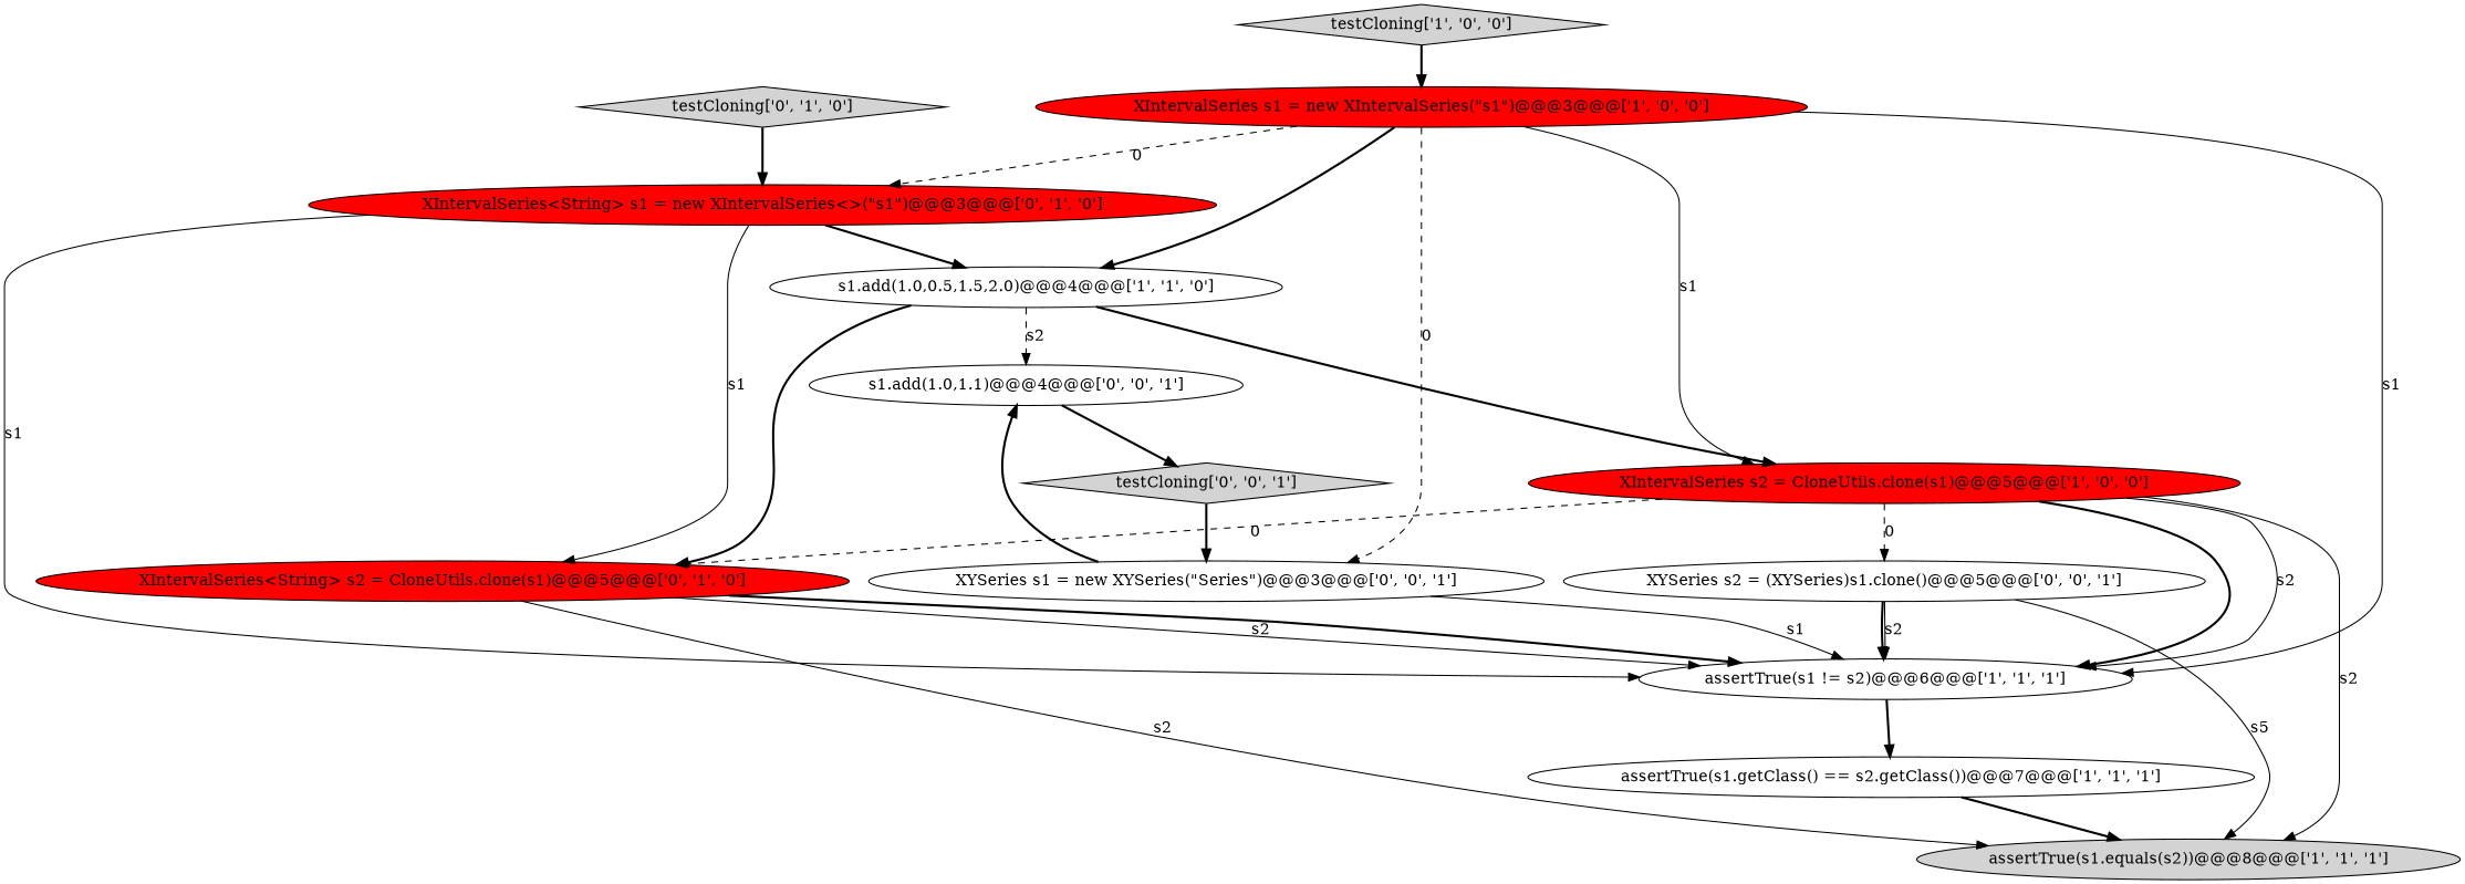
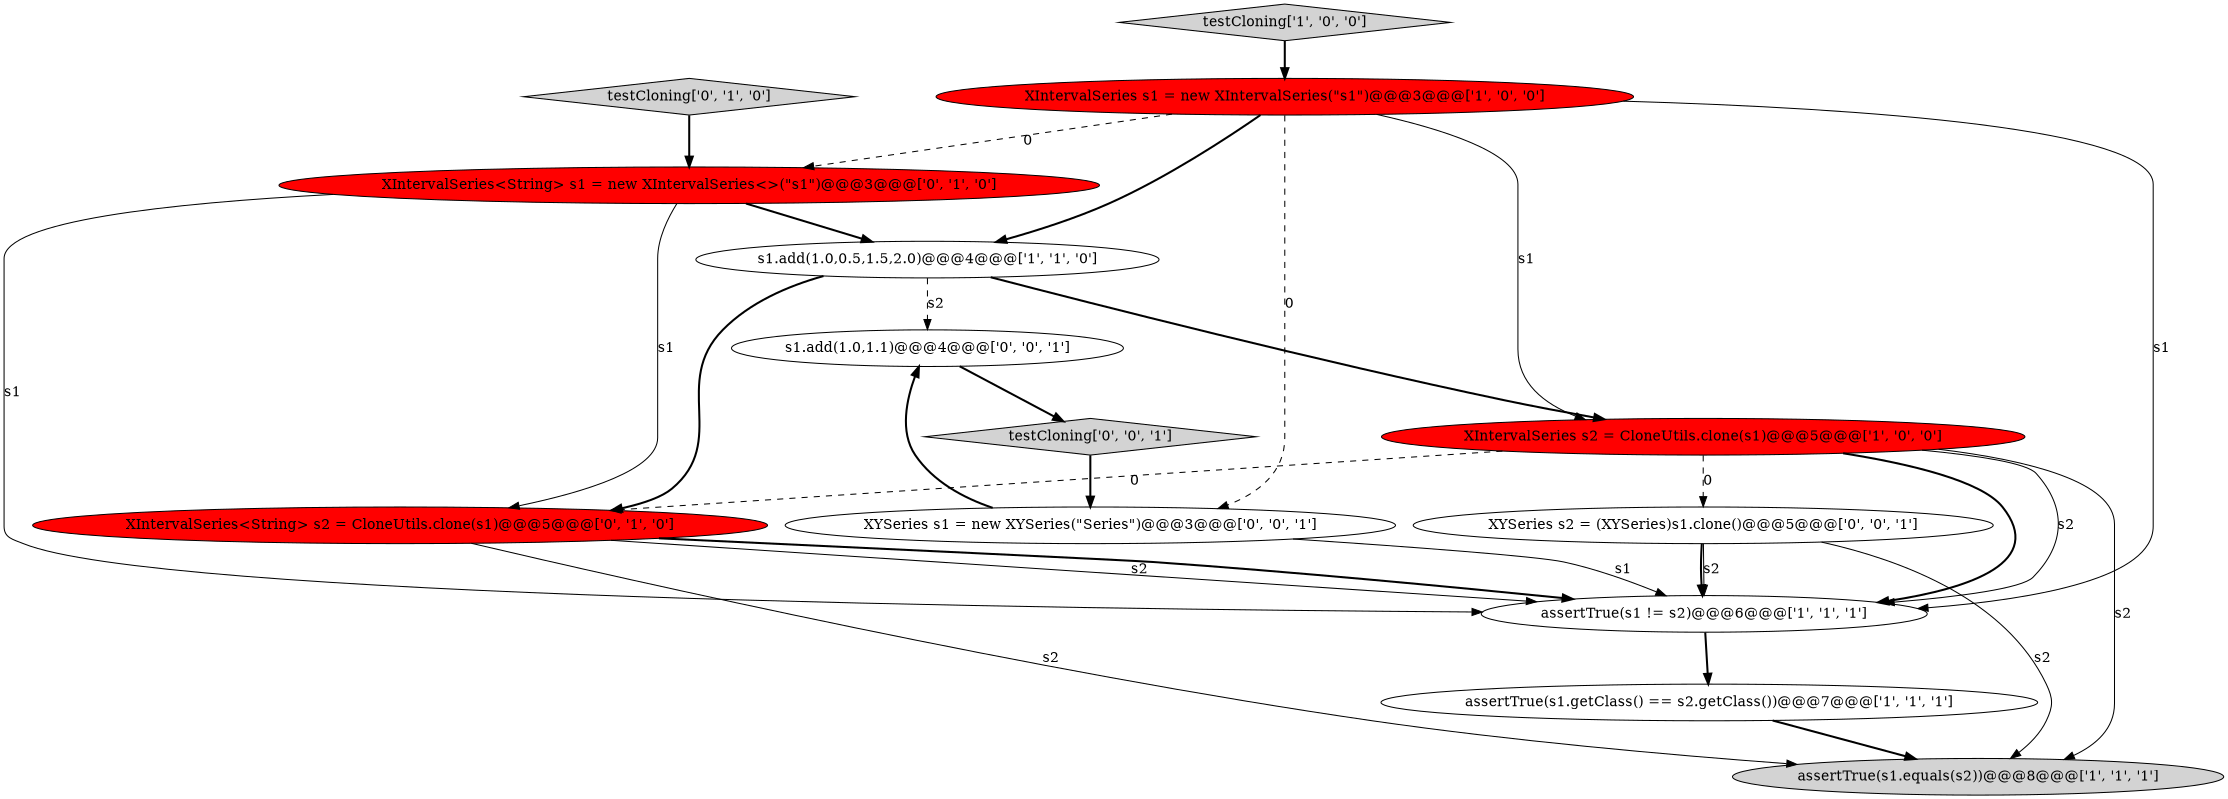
  digraph {
    node [fillcolor=white shape=ellipse style=filled]
    edge [style=bold]
    n1 [label="assertTrue(s1 != s2)@@@6@@@['1', '1', '1']"]
    n2 [label="assertTrue(s1.getClass() == s2.getClass())@@@7@@@['1', '1', '1']"]
    n3 [fillcolor=lightgray label="assertTrue(s1.equals(s2))@@@8@@@['1', '1', '1']"]
    n4 [fillcolor=lightgray label="testCloning['0', '0', '1']" shape=diamond]
    n5 [label="XYSeries s1 = new XYSeries(\"Series\")@@@3@@@['0', '0', '1']"]
    n6 [label="s1.add(1.0,1.1)@@@4@@@['0', '0', '1']"]
    n7 [label="XYSeries s2 = (XYSeries)s1.clone()@@@5@@@['0', '0', '1']"]
    n8 [fillcolor=red label="XIntervalSeries<String> s2 = CloneUtils.clone(s1)@@@5@@@['0', '1', '0']"]
    n9 [label="s1.add(1.0,0.5,1.5,2.0)@@@4@@@['1', '1', '0']"]
    n10 [fillcolor=red label="XIntervalSeries s2 = CloneUtils.clone(s1)@@@5@@@['1', '0', '0']"]
    n11 [fillcolor=red label="XIntervalSeries s1 = new XIntervalSeries(\"s1\")@@@3@@@['1', '0', '0']"]
    n12 [fillcolor=red label="XIntervalSeries<String> s1 = new XIntervalSeries<>(\"s1\")@@@3@@@['0', '1', '0']"]
    n13 [fillcolor=lightgray label="testCloning['0', '1', '0']" shape=diamond]
    n14 [fillcolor=lightgray label="testCloning['1', '0', '0']" shape=diamond]
    n1 -> n2
    n2 -> n3
    n4 -> n5
    n5 -> n1 [label=s1 style=solid]
    n5 -> n6
    n6 -> n4
    n7 -> n1 [label=s2 style=solid]
    n7 -> n1
-   n7 -> n3 [label=s5 style=solid]
+   n7 -> n3 [label=s2 style=solid]
    n8 -> n1 [label=s2 style=solid]
    n8 -> n1
    n8 -> n3 [label=s2 style=solid]
    n9 -> n6 [label=s2 style=dashed]
    n9 -> n8
    n9 -> n10
    n10 -> n1 [label=s2 style=solid]
    n10 -> n1
    n10 -> n3 [label=s2 style=solid]
    n10 -> n7 [label=0 style=dashed]
    n10 -> n8 [label=0 style=dashed]
    n11 -> n1 [label=s1 style=solid]
    n11 -> n5 [label=0 style=dashed]
    n11 -> n9
    n11 -> n10 [label=s1 style=solid]
    n11 -> n12 [label=0 style=dashed]
    n12 -> n1 [label=s1 style=solid]
    n12 -> n8 [label=s1 style=solid]
    n12 -> n9
    n13 -> n12
    n14 -> n11
  }
